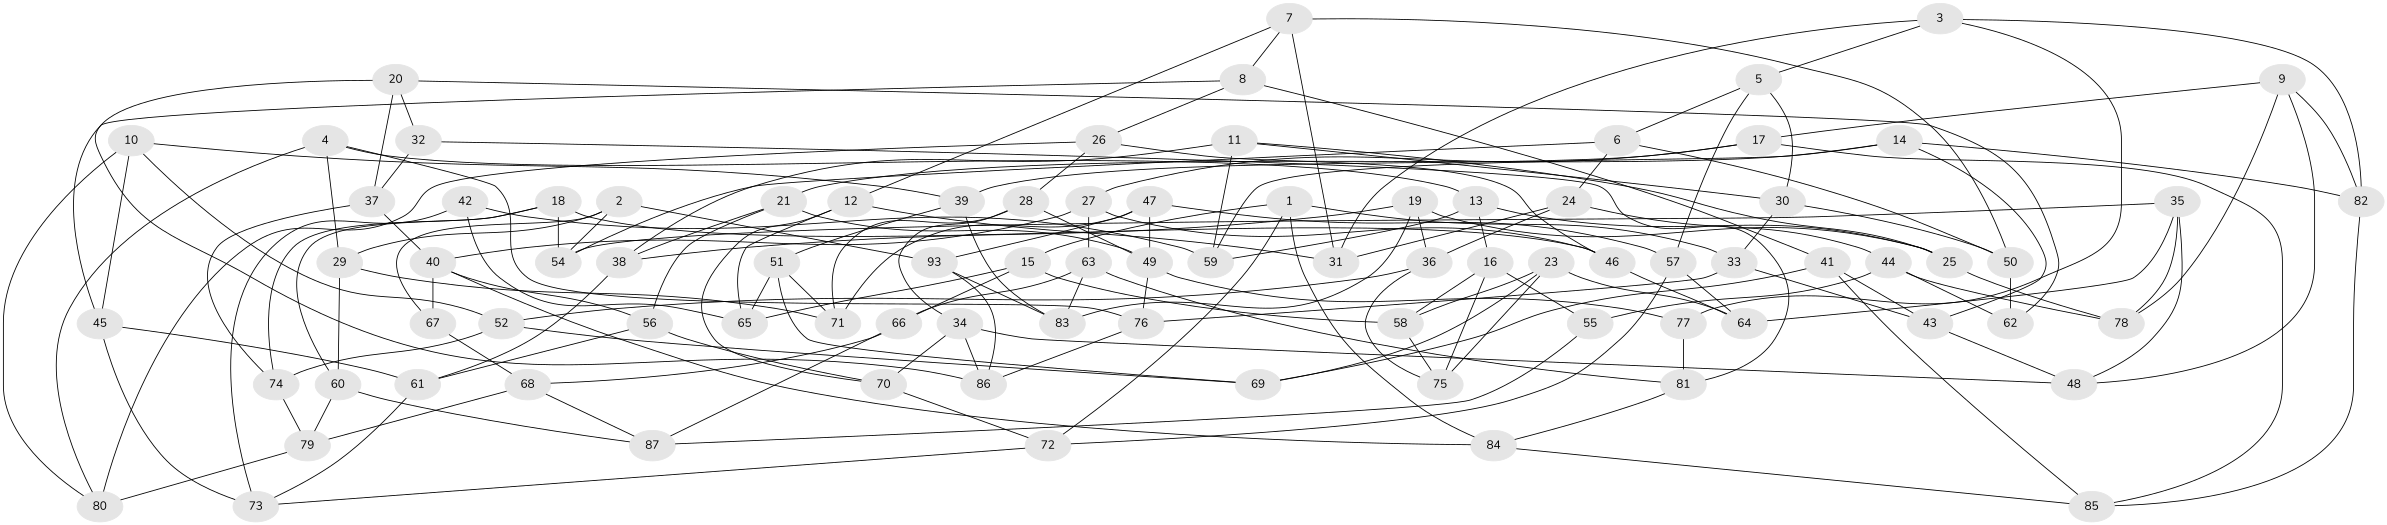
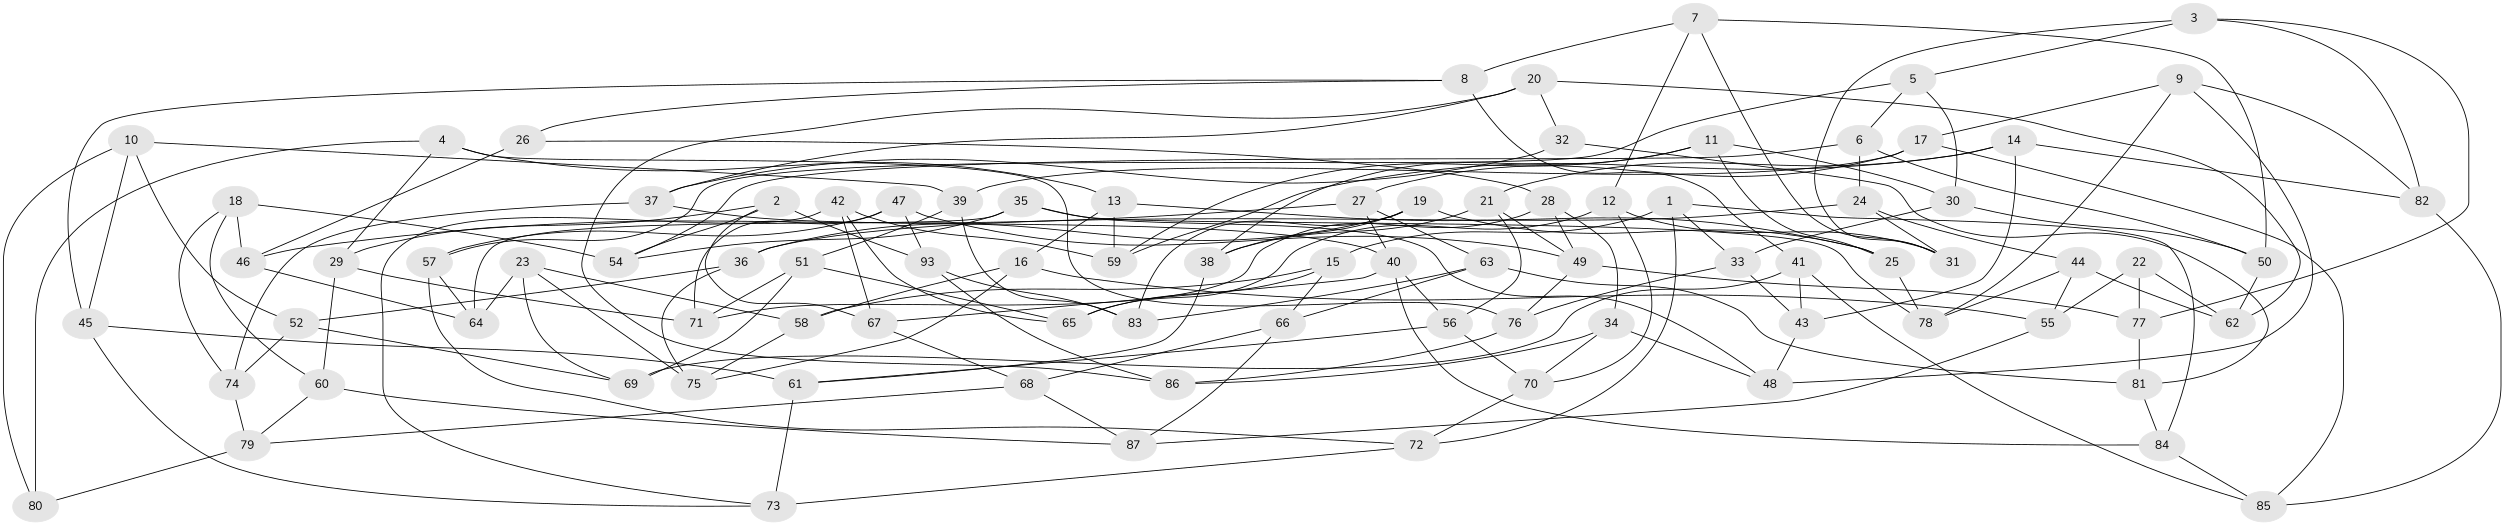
  graph {
    fontname=Nunito
    node [color=gray90 fontname=Nunito style=filled]
    edge [fontname=Nunito]
    1
    15
    33
    72
    84
    65
    58
    66
    76
    43
    73
    85
    2
    29
    n15 [label=93]
    54
    67
    60
    71
    83
    86
    68
    3
    5
    31
    77
    82
    6
    30
    57
    81
    4
    13
    80
    25
    59
    16
    24
    50
    64
    36
    44
    62
    7
    8
    12
    26
    41
    45
    70
    46
    28
    69
    61
    9
    17
    48
    78
    39
    27
    10
    52
    51
    74
    11
    38
    55
    75
    14
    21
    49
    56
    87
    40
    63
    18
    79
    19
    20
    32
    37
+   22
    23
    34
    35
    42
    47
    1 -- 15
    1 -- 33
    1 -- 72
    1 -- 84
    15 -- 65
    15 -- 58
    15 -- 66
    33 -- 76
    33 -- 43
    72 -- 73
    84 -- 85
    58 -- 75
    66 -- 68
    66 -- 87
    76 -- 86
    43 -- 48
    2 -- 29
    2 -- n15
    2 -- 54
    2 -- 67
    29 -- 60
    29 -- 71
    n15 -- 83
    n15 -- 86
    67 -- 68
    60 -- 87
    60 -- 79
    68 -- 87
    68 -- 79
    3 -- 5
    3 -- 31
    3 -- 77
    3 -- 82
    5 -- 6
    5 -- 30
    5 -- 57
    77 -- 81
    82 -- 85
    6 -- 54
    6 -- 24
    6 -- 50
    30 -- 33
    30 -- 50
    57 -- 72
    57 -- 64
    81 -- 84
    4 -- 76
    4 -- 29
    4 -- 13
    4 -- 80
    13 -- 25
    13 -- 59
    13 -- 16
    25 -- 78
    16 -- 58
    16 -- 55
    16 -- 75
    24 -- 31
    24 -- 36
    24 -- 44
    50 -- 62
    36 -- 52
    36 -- 75
    44 -- 62
    44 -- 78
    44 -- 55
    7 -- 31
    7 -- 50
    7 -- 8
    7 -- 12
    8 -- 26
    8 -- 41
    8 -- 45
    12 -- 65
    12 -- 31
    12 -- 70
-   26 -- 80
    26 -- 46
    26 -- 28
    41 -- 43
    41 -- 85
    41 -- 69
    45 -- 73
    45 -- 61
    70 -- 72
    46 -- 64
    28 -- 71
    28 -- 49
    28 -- 34
    61 -- 73
    9 -- 82
    9 -- 17
    9 -- 48
    9 -- 78
    17 -- 85
    17 -- 39
    17 -- 27
    39 -- 83
    39 -- 51
    27 -- 46
    27 -- 40
    27 -- 63
    10 -- 80
    10 -- 45
    10 -- 39
    10 -- 52
    52 -- 69
    52 -- 74
    51 -- 65
    51 -- 71
    51 -- 69
    74 -- 79
    11 -- 30
    11 -- 25
    11 -- 59
    11 -- 38
    38 -- 61
    55 -- 87
    14 -- 43
    14 -- 82
    14 -- 59
    14 -- 21
    21 -- 38
    21 -- 49
    21 -- 56
    49 -- 76
    49 -- 77
    56 -- 70
    56 -- 61
    40 -- 84
    40 -- 67
    40 -- 56
    63 -- 66
    63 -- 83
    63 -- 81
    18 -- 54
    18 -- 60
    18 -- 46
    18 -- 74
    79 -- 80
    19 -- 83
    19 -- 25
    19 -- 36
    19 -- 38
    20 -- 86
    20 -- 62
    20 -- 32
    20 -- 37
    32 -- 81
    32 -- 37
    37 -- 74
    37 -- 40
+   22 -- 77
+   22 -- 62
+   22 -- 55
    23 -- 58
    23 -- 64
    23 -- 69
    23 -- 75
    34 -- 86
    34 -- 70
    34 -- 48
    35 -- 54
    35 -- 64
    35 -- 48
    35 -- 78
    42 -- 65
    42 -- 73
+   42 -- 67
    42 -- 59
    47 -- n15
    47 -- 71
    47 -- 57
    47 -- 49
  }
